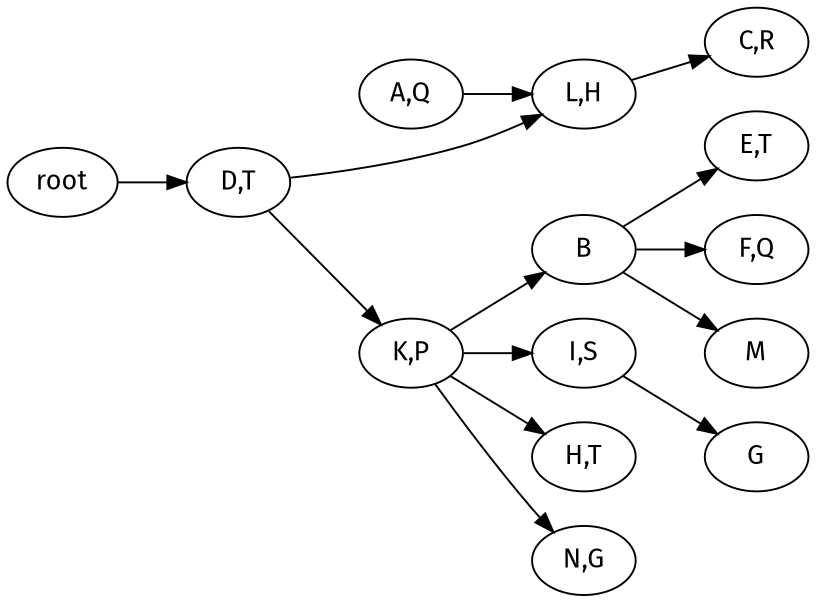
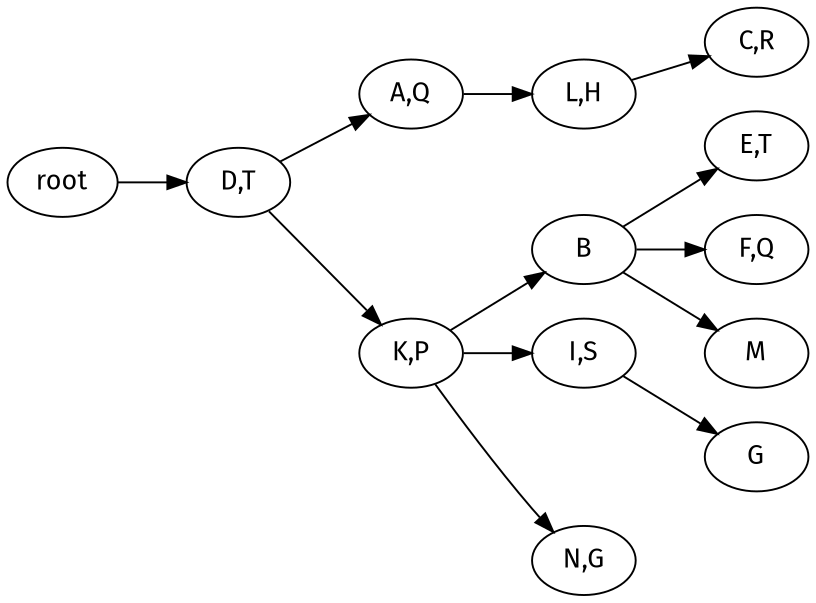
  strict digraph {
    fontname="Fira Sans"
    rankdir=LR
    node [fontname="Fira Sans"]
    edge [fontname="Fira Sans"]
    n1 [label=root]
    n2 [label="D,T"]
    n3 [label="A,Q"]
    n4 [label="K,P"]
    n5 [label="L,H"]
    n6 [label=B]
    n7 [label="I,S"]
-   n8 [label="H,T"]
    n9 [label="N,G"]
    n10 [label="E,T"]
    n11 [label="F,Q"]
    n12 [label=M]
    n13 [label="C,R"]
    n14 [label=G]
    n1 -> n2
-   n2 -> n5
+   n2 -> n3
    n2 -> n4
    n3 -> n5
    n4 -> n6
    n4 -> n7
-   n4 -> n8
    n4 -> n9
    n5 -> n13
    n6 -> n10
    n6 -> n11
    n6 -> n12
    n7 -> n14
  }
